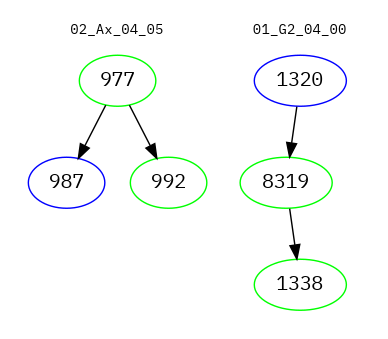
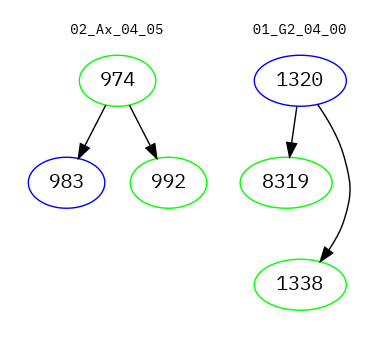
  digraph {
    fontname="IBM Plex Mono"
    node [color=green fontname="IBM Plex Mono"]
    edge [color=black fontname="IBM Plex Mono"]
-   n1 [color=blue label=987]
-   n2 [label=977]
+   n1 [color=blue label=983]
+   n2 [label=974]
    n3 [label=992]
    n4 [color=blue label=1320]
    n5 [label=8319]
    n6 [label=1338]
    subgraph cluster_1 {
      color=white
      fontsize=10
      label="02_Ax_04_05"
      n1
      n2
      n3
    }
    subgraph cluster_2 {
      color=white
      fontsize=10
      label="01_G2_04_00"
      n4
      n5
      n6
    }
    n2 -> n1
    n2 -> n3
    n4 -> n5
-   n5 -> n6
+   n4 -> n6
  }
